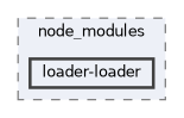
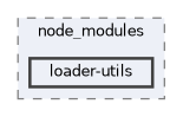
  digraph {
    compound=true
-   n1 [color=grey25 fillcolor="#edf0f7" fontname=Helvetica fontsize=10 height=0.2 label="loader-loader" shape=box style="filled,bold" width=0.4]
+   n1 [color=grey25 fillcolor="#edf0f7" fontname=Helvetica fontsize=10 height=0.2 label="loader-utils" shape=box style="filled,bold" width=0.4]
    subgraph cluster_1 {
      bgcolor="#edf0f7"
      fontname=Helvetica
      fontsize=10
      label=node_modules
      pencolor=grey50
      style="filled,dashed"
      n1
    }
  }
